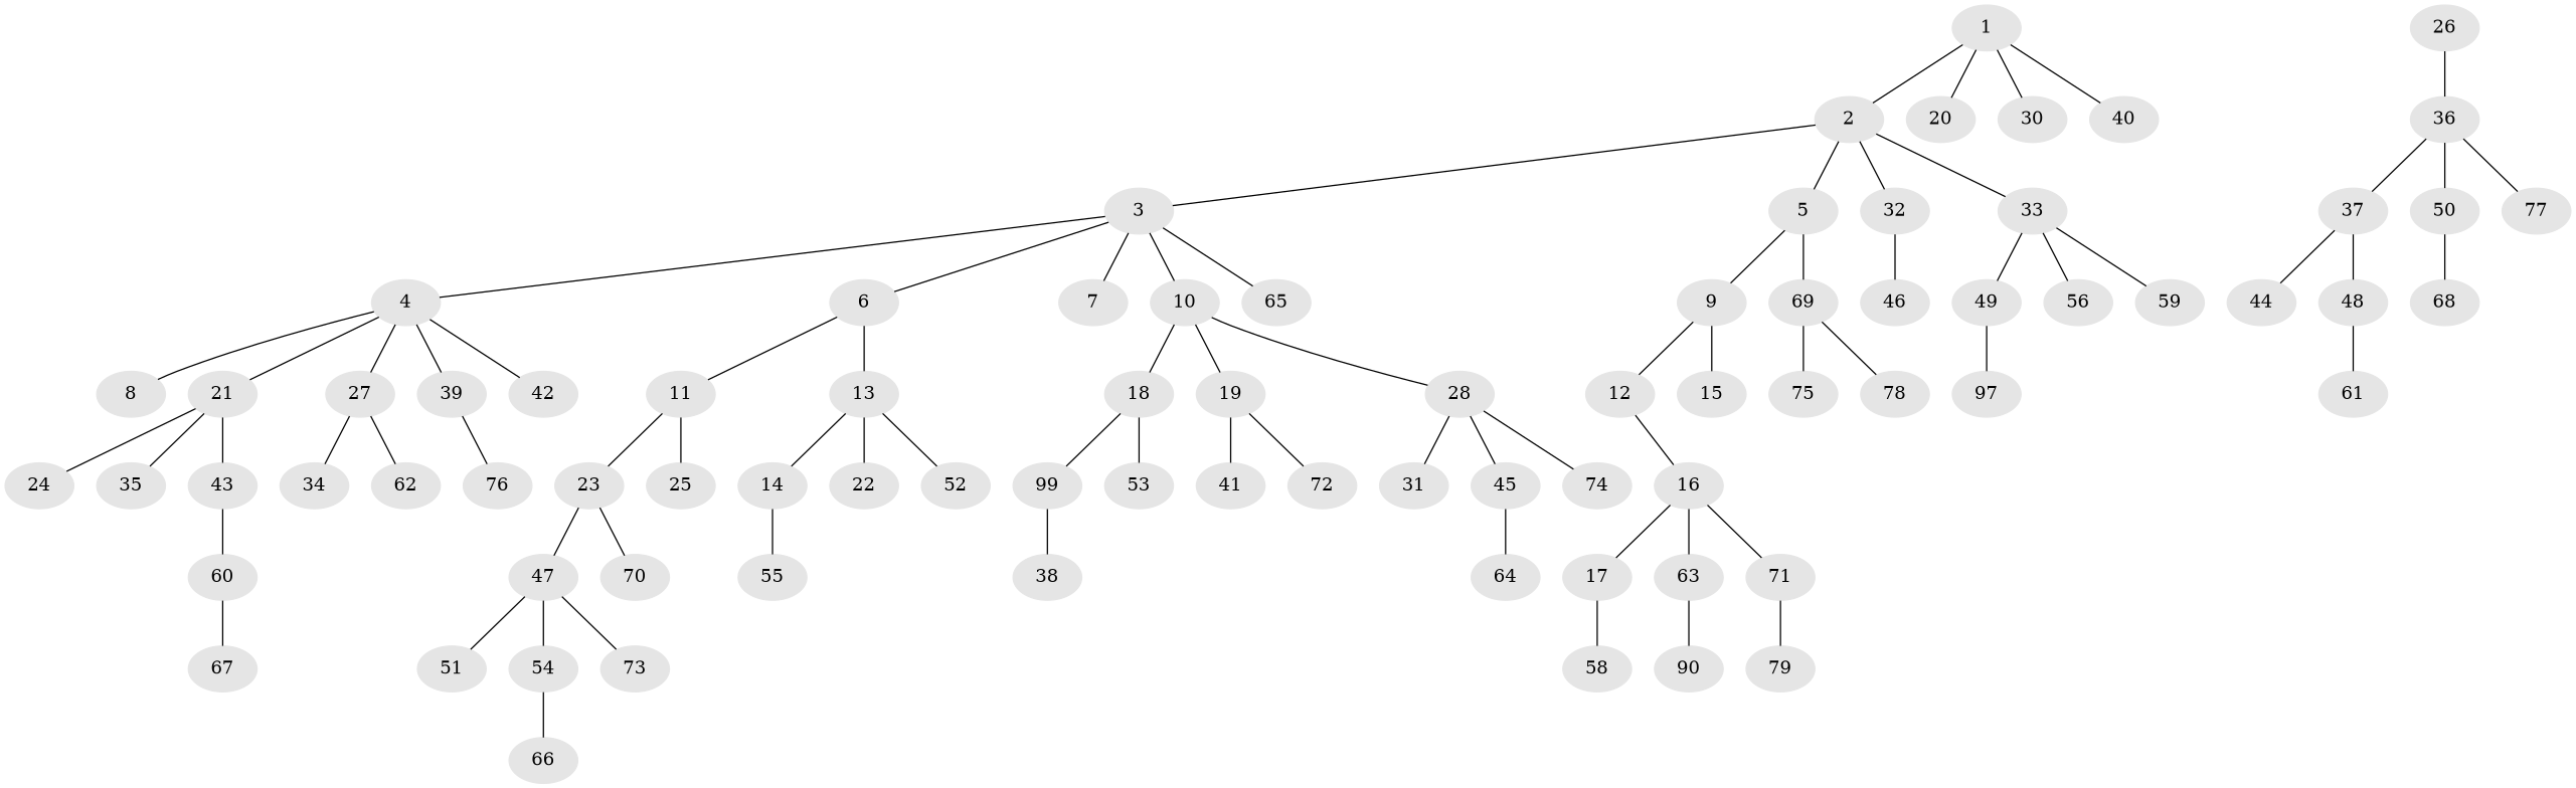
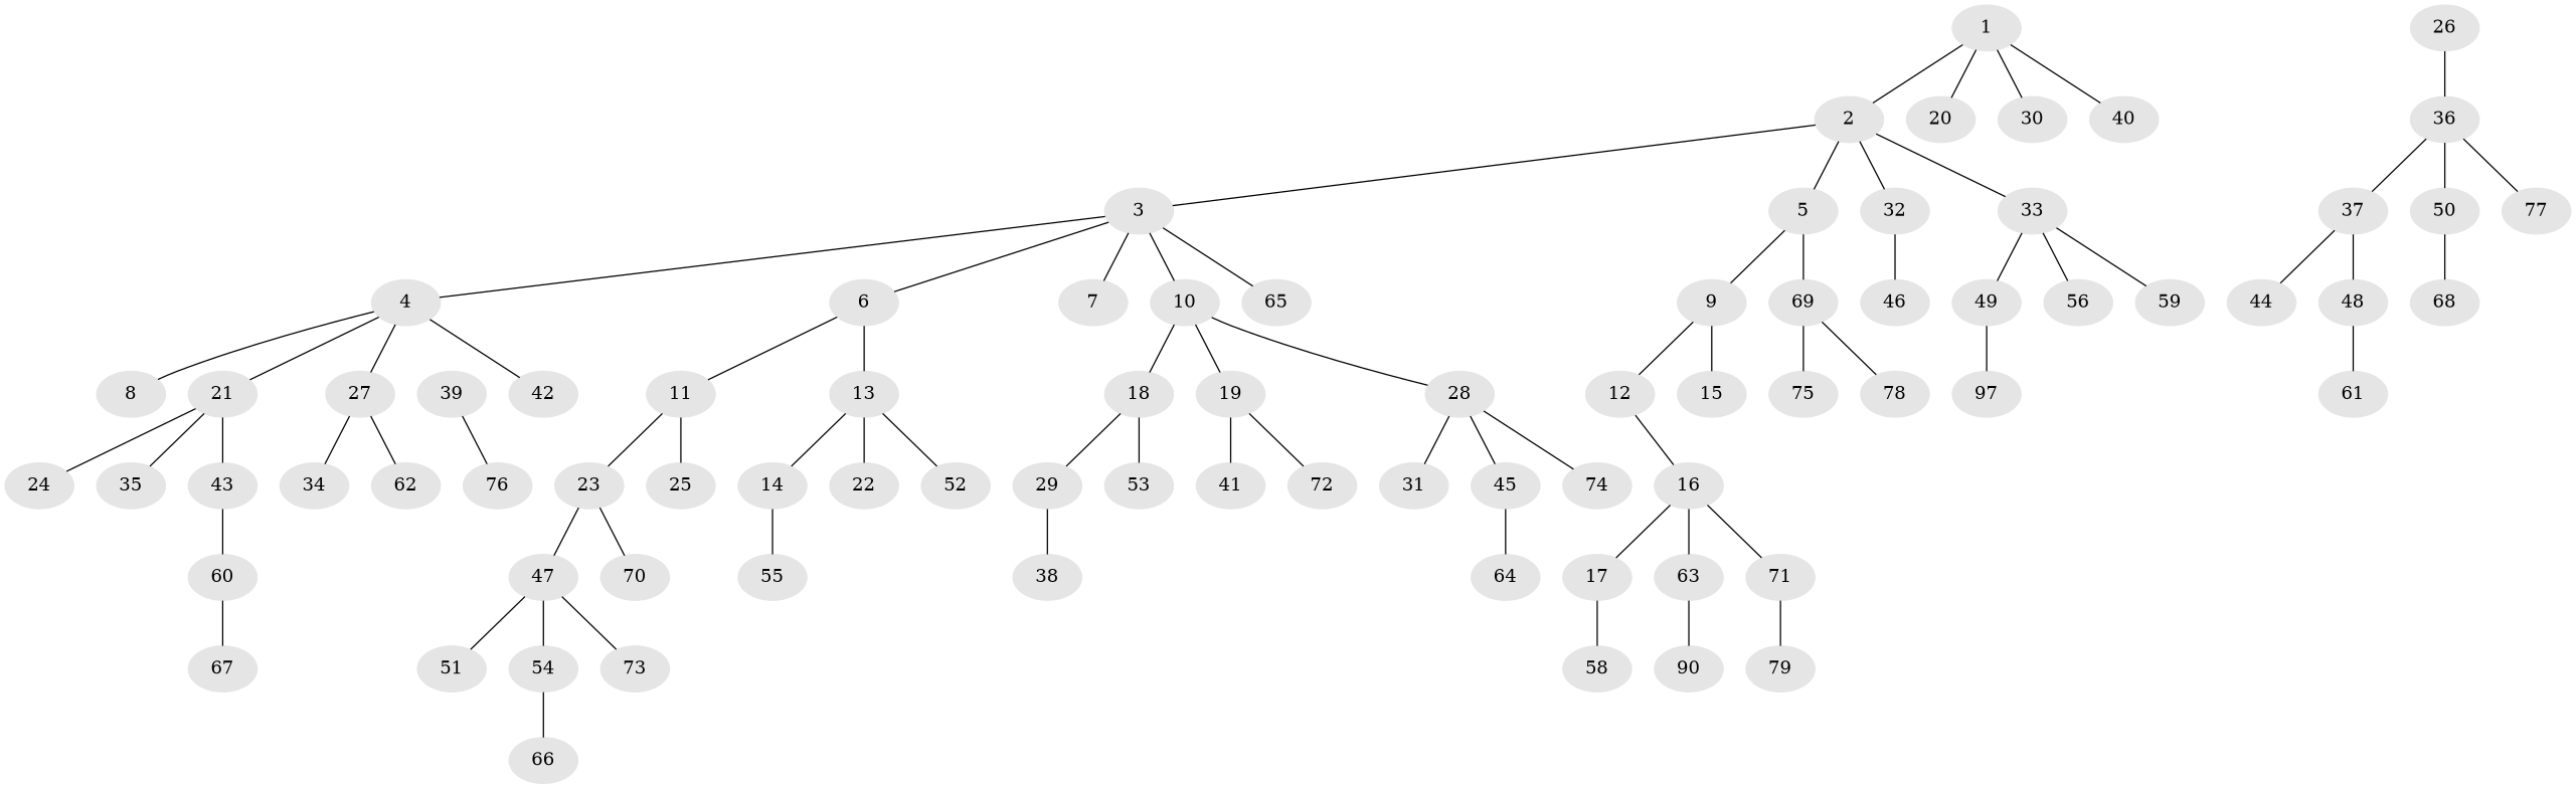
  graph {
    node [color=gray90 style=filled]
    1
    2
    20
    30
    40
    3
    5
    32
    33
    4
    6
    7
    10
    65
    9
    69
    46
    49
    56
    59
    8
    21
    27
    39
    42
    11
    13
    18
    19
    28
    24
    35
    43
    34
    62
    76
    12
    15
    75
    78
    23
    25
    14
    22
    52
    16
-   29 [label=99]
+   29
    53
    41
    72
    31
    45
    74
    47
    70
    17
    63
    71
    55
    58
    n61 [label=90]
    79
    38
    60
    26
    36
    51
    54
    73
    37
    50
    77
    64
    n74 [label=97]
    44
    48
    68
    61
    67
    66
    1 -- 2
    1 -- 20
    1 -- 30
    1 -- 40
    2 -- 3
    2 -- 5
    2 -- 32
    2 -- 33
    3 -- 4
    3 -- 6
    3 -- 7
    3 -- 10
    3 -- 65
    5 -- 9
    5 -- 69
    32 -- 46
    33 -- 49
    33 -- 56
    33 -- 59
    4 -- 8
    4 -- 21
    4 -- 27
-   4 -- 39
    4 -- 42
    6 -- 11
    6 -- 13
    10 -- 18
    10 -- 19
    10 -- 28
    9 -- 12
    9 -- 15
    69 -- 75
    69 -- 78
    49 -- n74
    21 -- 24
    21 -- 35
    21 -- 43
    27 -- 34
    27 -- 62
    39 -- 76
    11 -- 23
    11 -- 25
    13 -- 14
    13 -- 22
    13 -- 52
    18 -- 29
    18 -- 53
    19 -- 41
    19 -- 72
    28 -- 31
    28 -- 45
    28 -- 74
    43 -- 60
    12 -- 16
    23 -- 47
    23 -- 70
    14 -- 55
    16 -- 17
    16 -- 63
    16 -- 71
    29 -- 38
    45 -- 64
    47 -- 51
    47 -- 54
    47 -- 73
    17 -- 58
    63 -- n61
    71 -- 79
    60 -- 67
    26 -- 36
    36 -- 37
    36 -- 50
    36 -- 77
    54 -- 66
    37 -- 44
    37 -- 48
    50 -- 68
    48 -- 61
  }
